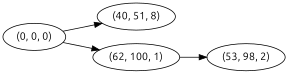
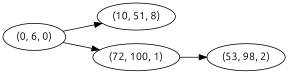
  digraph {
    fontname=Ubuntu
    rankdir=LR
    node [fontname=Ubuntu]
    edge [fontname=Ubuntu]
-   "(0, 0, 0)"
-   "(40, 51, 8)"
-   "(62, 100, 1)"
+   "(0, 0, 0)" [label="(0, 6, 0)"]
+   "(40, 51, 8)" [label="(10, 51, 8)"]
+   "(62, 100, 1)" [label="(72, 100, 1)"]
    n4 [label="(53, 98, 2)"]
    "(0, 0, 0)" -> "(40, 51, 8)"
    "(0, 0, 0)" -> "(62, 100, 1)"
    "(62, 100, 1)" -> n4
  }
